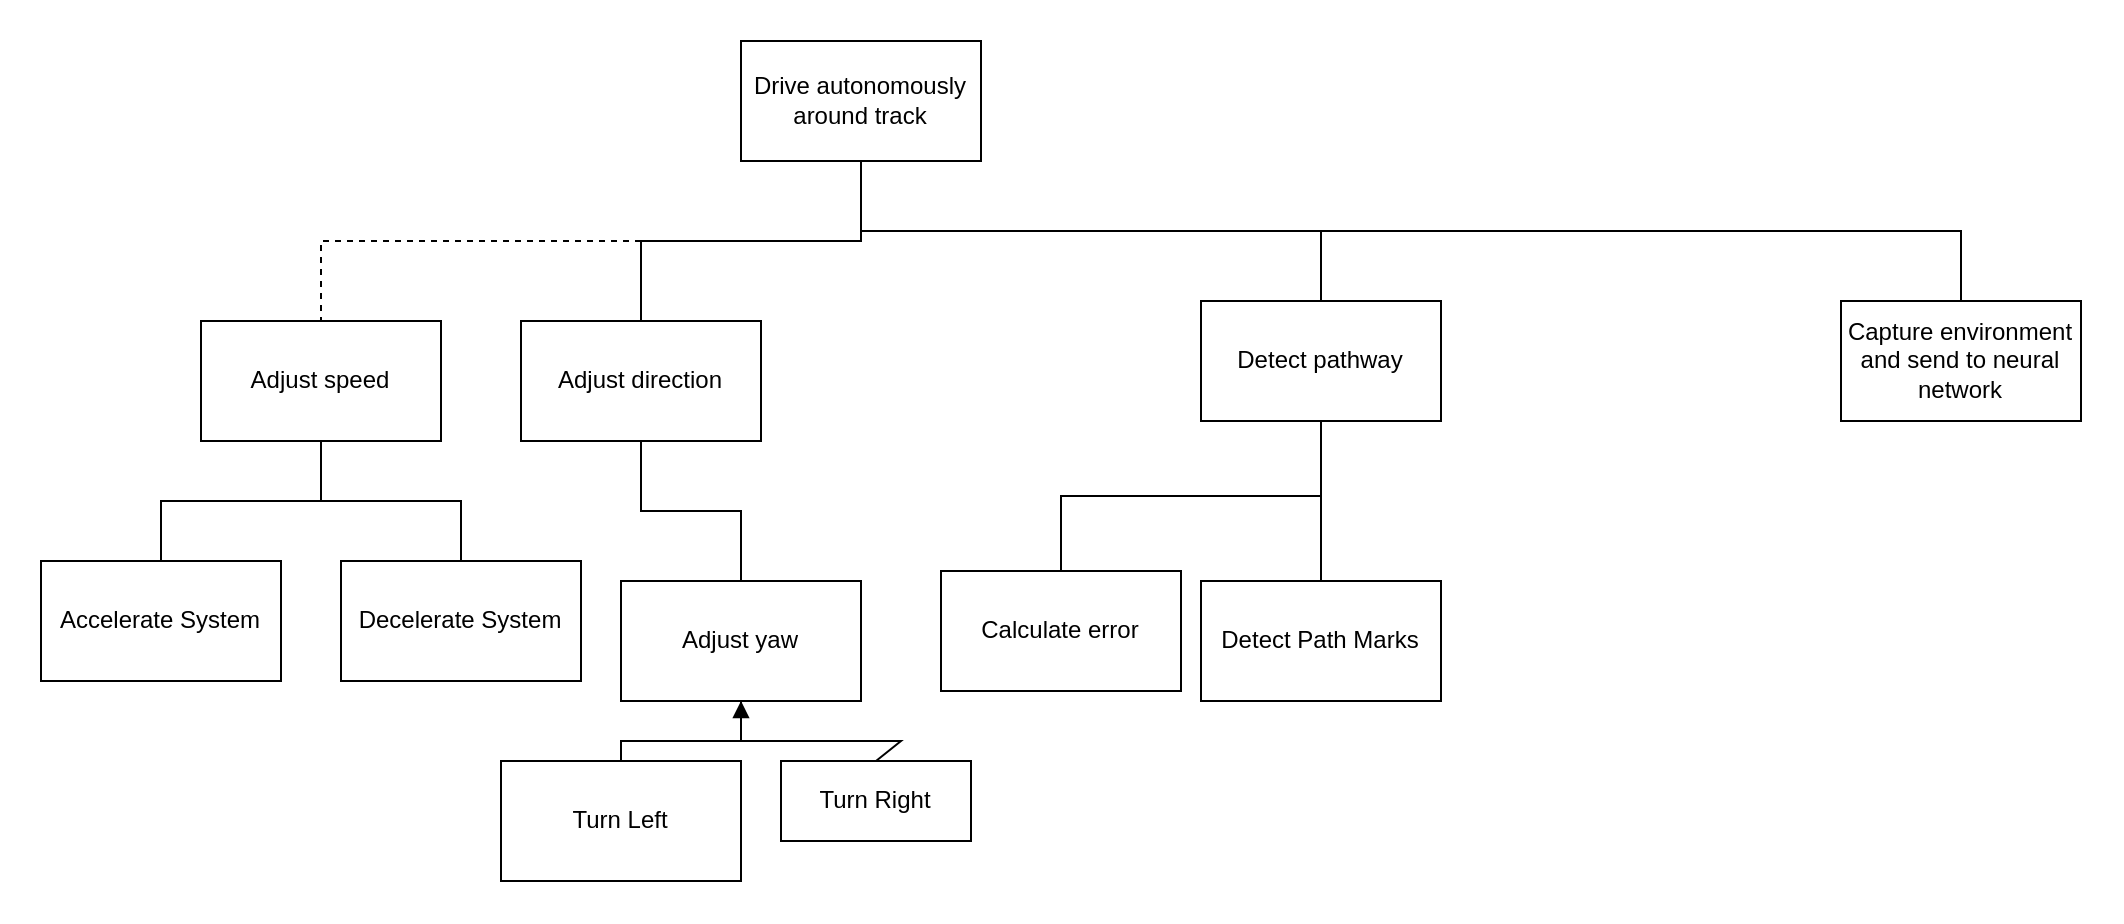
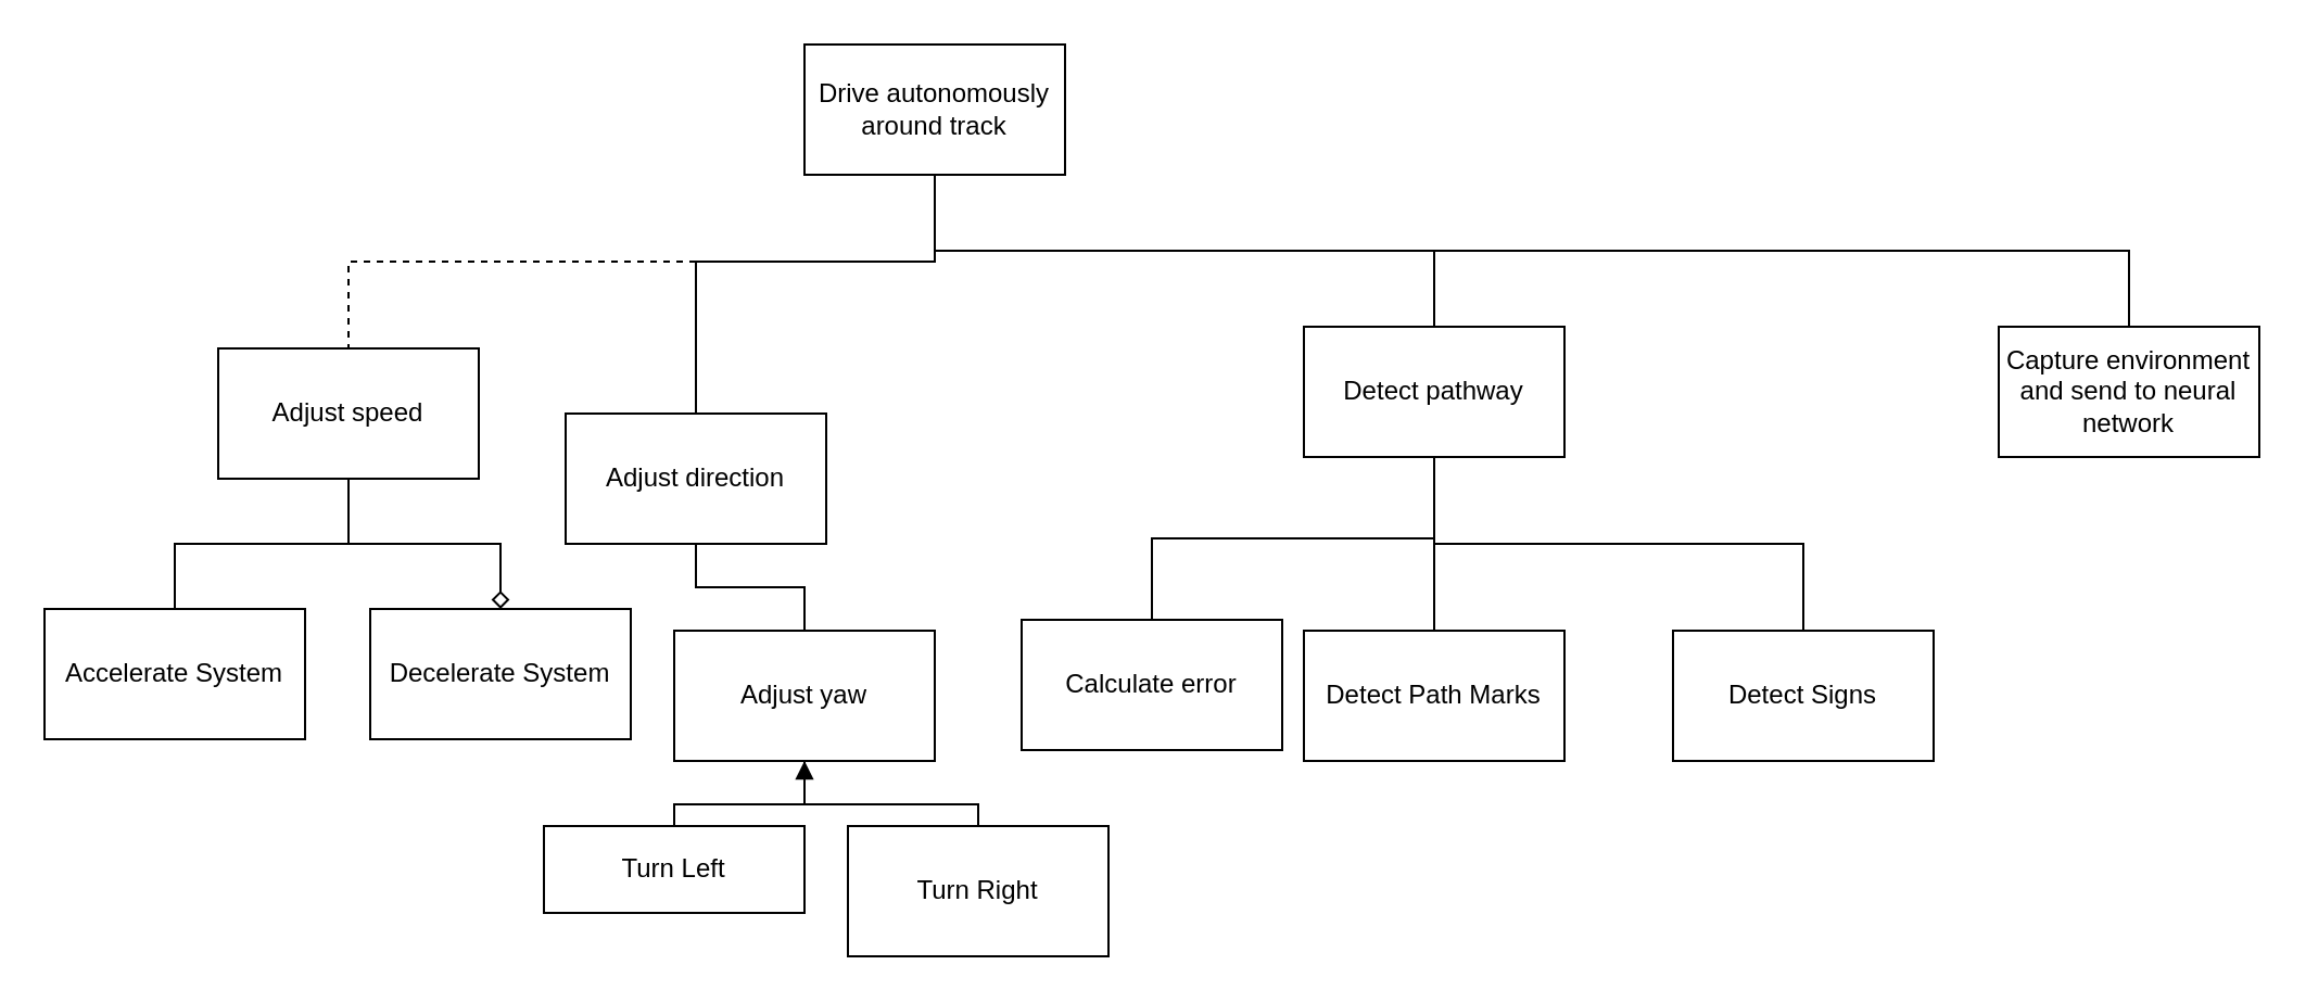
  <mxCell id="0" />
  <mxCell id="1" parent="0" />
  <mxCell id="2" style="edgeStyle=orthogonalEdgeStyle;rounded=0;orthogonalLoop=1;jettySize=auto;html=1;endArrow=none;endFill=0;entryX=0.5;entryY=0;entryDx=0;entryDy=0;exitX=0.5;exitY=1;exitDx=0;exitDy=0;" edge="1" parent="1" source="6" target="10"><mxGeometry relative="1" as="geometry"><mxPoint x="460" y="150" as="targetPoint" /></mxGeometry></mxCell>
  <mxCell id="3" style="edgeStyle=orthogonalEdgeStyle;rounded=0;orthogonalLoop=1;jettySize=auto;html=1;endArrow=none;endFill=0;entryX=0.5;entryY=0;entryDx=0;entryDy=0;" edge="1" parent="1" target="12"><mxGeometry relative="1" as="geometry"><mxPoint x="350" y="170" as="targetPoint" /><mxPoint x="430" y="80" as="sourcePoint" /><Array as="points"><mxPoint x="430" y="120" /><mxPoint x="320" y="120" /></Array></mxGeometry></mxCell>
  <mxCell id="4" style="edgeStyle=orthogonalEdgeStyle;rounded=0;orthogonalLoop=1;jettySize=auto;html=1;exitX=0.5;exitY=1;exitDx=0;exitDy=0;endArrow=none;endFill=0;entryX=0.5;entryY=0;entryDx=0;entryDy=0;dashed=1;" edge="1" parent="1" source="6" target="15"><mxGeometry relative="1" as="geometry"><mxPoint x="190" y="200" as="targetPoint" /><Array as="points"><mxPoint x="430" y="120" /><mxPoint x="160" y="120" /></Array></mxGeometry></mxCell>
  <mxCell id="5" style="edgeStyle=orthogonalEdgeStyle;rounded=0;orthogonalLoop=1;jettySize=auto;html=1;entryX=0.5;entryY=0;entryDx=0;entryDy=0;exitX=0.5;exitY=1;exitDx=0;exitDy=0;endArrow=none;endFill=0;" edge="1" parent="1" source="6" target="16"><mxGeometry relative="1" as="geometry" /></mxCell>
  <mxCell id="6" value="&lt;font&gt;Drive autonomously around track&lt;/font&gt;" style="rounded=0;whiteSpace=wrap;html=1;gradientColor=none;fillColor=#FFFFFF;fontColor=default;" vertex="1" parent="1"><mxGeometry x="370" y="20" width="120" height="60" as="geometry" /></mxCell>
  <mxCell id="7" style="edgeStyle=orthogonalEdgeStyle;rounded=0;orthogonalLoop=1;jettySize=auto;html=1;entryX=0.5;entryY=0;entryDx=0;entryDy=0;endArrow=none;endFill=0;exitX=0.5;exitY=1;exitDx=0;exitDy=0;" edge="1" parent="1" source="10" target="18"><mxGeometry relative="1" as="geometry"><mxPoint x="470" y="290" as="targetPoint" /></mxGeometry></mxCell>
  <mxCell id="8" style="edgeStyle=orthogonalEdgeStyle;rounded=0;orthogonalLoop=1;jettySize=auto;html=1;exitX=0.5;exitY=1;exitDx=0;exitDy=0;entryX=0.5;entryY=0;entryDx=0;entryDy=0;endArrow=none;endFill=0;" edge="1" parent="1" source="10" target="21"><mxGeometry relative="1" as="geometry"><mxPoint x="620" y="320" as="targetPoint" /></mxGeometry></mxCell>
+ <mxCell id="9" style="edgeStyle=orthogonalEdgeStyle;rounded=0;orthogonalLoop=1;jettySize=auto;html=1;entryX=0.5;entryY=0;entryDx=0;entryDy=0;endArrow=none;endFill=0;exitX=0.5;exitY=1;exitDx=0;exitDy=0;" edge="1" parent="1" source="10" target="22"><mxGeometry relative="1" as="geometry"><mxPoint x="760" y="300" as="targetPoint" /><mxPoint x="530" y="220" as="sourcePoint" /><Array as="points"><mxPoint x="660" y="250" /><mxPoint x="830" y="250" /></Array></mxGeometry></mxCell>
  <mxCell id="10" value="&lt;font&gt;Detect pathway&lt;/font&gt;" style="rounded=0;whiteSpace=wrap;html=1;gradientColor=none;fillColor=#FFFFFF;fontColor=default;" vertex="1" parent="1"><mxGeometry x="600" y="150" width="120" height="60" as="geometry" /></mxCell>
  <mxCell id="11" style="edgeStyle=orthogonalEdgeStyle;rounded=0;orthogonalLoop=1;jettySize=auto;html=1;entryX=0.5;entryY=0;entryDx=0;entryDy=0;endArrow=none;endFill=0;" edge="1" parent="1" source="12" target="17"><mxGeometry relative="1" as="geometry"><mxPoint x="280" y="290" as="targetPoint" /></mxGeometry></mxCell>
- <mxCell id="12" value="&lt;font&gt;Adjust direction&lt;/font&gt;" style="rounded=0;whiteSpace=wrap;html=1;gradientColor=none;fillColor=#FFFFFF;fontColor=default;" vertex="1" parent="1"><mxGeometry x="260" y="160" width="120" height="60" as="geometry" /></mxCell>
+ <mxCell id="12" value="&lt;font&gt;Adjust direction&lt;/font&gt;" style="rounded=0;whiteSpace=wrap;html=1;gradientColor=none;fillColor=#FFFFFF;fontColor=default;" vertex="1" parent="1"><mxGeometry x="260" y="190" width="120" height="60" as="geometry" /></mxCell>
  <mxCell id="13" style="edgeStyle=orthogonalEdgeStyle;rounded=0;orthogonalLoop=1;jettySize=auto;html=1;entryX=0.5;entryY=0;entryDx=0;entryDy=0;endArrow=none;endFill=0;" edge="1" parent="1" source="15" target="19"><mxGeometry relative="1" as="geometry"><mxPoint x="120" y="280" as="targetPoint" /></mxGeometry></mxCell>
- <mxCell id="14" style="edgeStyle=orthogonalEdgeStyle;rounded=0;orthogonalLoop=1;jettySize=auto;html=1;entryX=0.5;entryY=0;entryDx=0;entryDy=0;endArrow=none;endFill=0;" edge="1" parent="1" source="15" target="20"><mxGeometry relative="1" as="geometry" /></mxCell>
+ <mxCell id="14" style="edgeStyle=orthogonalEdgeStyle;rounded=0;orthogonalLoop=1;jettySize=auto;html=1;entryX=0.5;entryY=0;entryDx=0;entryDy=0;endArrow=diamond;endFill=0;" edge="1" parent="1" source="15" target="20"><mxGeometry relative="1" as="geometry" /></mxCell>
  <mxCell id="15" value="&lt;font&gt;Adjust speed&lt;/font&gt;" style="rounded=0;whiteSpace=wrap;html=1;gradientColor=none;fillColor=#FFFFFF;fontColor=default;" vertex="1" parent="1"><mxGeometry x="100" y="160" width="120" height="60" as="geometry" /></mxCell>
  <mxCell id="16" value="&lt;font&gt;Capture environment and send to neural network&lt;/font&gt;" style="rounded=0;whiteSpace=wrap;html=1;gradientColor=none;fillColor=#FFFFFF;fontColor=default;" vertex="1" parent="1"><mxGeometry x="920" y="150" width="120" height="60" as="geometry" /></mxCell>
  <mxCell id="17" value="Adjust yaw" style="rounded=0;whiteSpace=wrap;html=1;gradientColor=none;fillColor=#FFFFFF;fontColor=default;" vertex="1" parent="1"><mxGeometry x="310" y="290" width="120" height="60" as="geometry" /></mxCell>
  <mxCell id="18" value="Calculate error" style="rounded=0;whiteSpace=wrap;html=1;gradientColor=none;fillColor=#FFFFFF;fontColor=default;" vertex="1" parent="1"><mxGeometry x="470" y="285" width="120" height="60" as="geometry" /></mxCell>
  <mxCell id="19" value="&lt;font&gt;Accelerate System&lt;/font&gt;" style="rounded=0;whiteSpace=wrap;html=1;gradientColor=none;fillColor=#FFFFFF;fontColor=default;" vertex="1" parent="1"><mxGeometry y="280" width="120" height="60" as="geometry" x="20" /></mxCell>
  <mxCell id="20" value="&lt;font&gt;Decelerate System&lt;/font&gt;" style="rounded=0;whiteSpace=wrap;html=1;gradientColor=none;fillColor=#FFFFFF;fontColor=default;" vertex="1" parent="1"><mxGeometry x="170" y="280" width="120" height="60" as="geometry" /></mxCell>
  <mxCell id="21" value="Detect Path Marks" style="rounded=0;whiteSpace=wrap;html=1;gradientColor=none;fillColor=#FFFFFF;fontColor=default;" vertex="1" parent="1"><mxGeometry x="600" y="290" width="120" height="60" as="geometry" /></mxCell>
- <mxCell id="23" value="Turn Left" style="rounded=0;whiteSpace=wrap;html=1;gradientColor=none;fillColor=#FFFFFF;fontColor=default;" vertex="1" parent="1"><mxGeometry x="250" y="380" width="120" height="60" as="geometry" /></mxCell>
- <mxCell id="24" value="Turn Right" style="rounded=0;whiteSpace=wrap;html=1;gradientColor=none;fillColor=#FFFFFF;fontColor=default;" vertex="1" parent="1"><mxGeometry x="390" y="380" width="95" height="40" as="geometry" /></mxCell>
+ <mxCell id="22" value="Detect Signs" style="rounded=0;whiteSpace=wrap;html=1;gradientColor=none;fillColor=#FFFFFF;fontColor=default;" vertex="1" parent="1"><mxGeometry x="770" y="290" width="120" height="60" as="geometry" /></mxCell>
+ <mxCell id="23" value="Turn Left" style="rounded=0;whiteSpace=wrap;html=1;gradientColor=none;fillColor=#FFFFFF;fontColor=default;" vertex="1" parent="1"><mxGeometry x="250" y="380" width="120" height="40" as="geometry" /></mxCell>
+ <mxCell id="24" value="Turn Right" style="rounded=0;whiteSpace=wrap;html=1;gradientColor=none;fillColor=#FFFFFF;fontColor=default;" vertex="1" parent="1"><mxGeometry x="390" y="380" width="120" height="60" as="geometry" /></mxCell>
  <mxCell id="25" value="" style="endArrow=block;html=1;rounded=0;exitX=0.5;exitY=0;exitDx=0;exitDy=0;entryX=0.5;entryY=1;entryDx=0;entryDy=0;" edge="1" parent="1" source="23" target="17"><mxGeometry width="50" height="50" relative="1" as="geometry"><mxPoint x="280" y="300" as="sourcePoint" /><mxPoint x="330" y="250" as="targetPoint" /><Array as="points"><mxPoint x="310" y="370" /><mxPoint x="370" y="370" /></Array></mxGeometry></mxCell>
  <mxCell id="26" value="" style="endArrow=none;html=1;rounded=0;entryX=0.5;entryY=0;entryDx=0;entryDy=0;exitX=0.5;exitY=1;exitDx=0;exitDy=0;" edge="1" parent="1" source="17" target="24"><mxGeometry width="50" height="50" relative="1" as="geometry"><mxPoint x="280" y="300" as="sourcePoint" /><mxPoint x="330" y="250" as="targetPoint" /><Array as="points"><mxPoint x="370" y="370" /><mxPoint x="450" y="370" /></Array></mxGeometry></mxCell>
